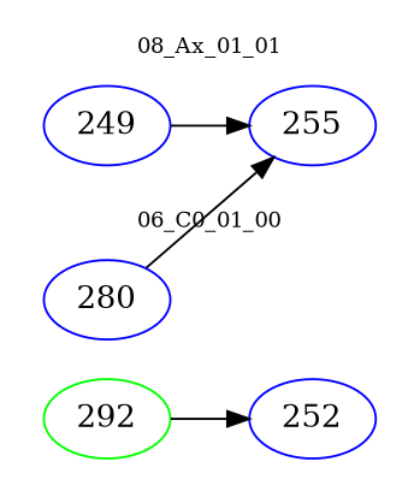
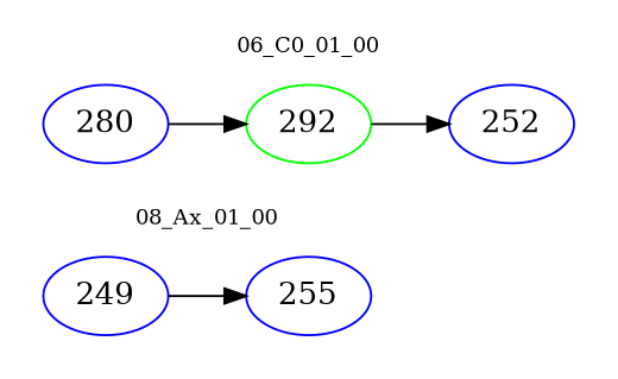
  digraph {
    rankdir=LR
    node [color=blue]
    edge [color=black]
    n1 [label=249]
    n2 [label=255]
    n3 [label=280]
    n4 [label=252]
    n5 [color=green label=292]
    subgraph cluster_1 {
      color=white
      fontsize=10
-     label="08_Ax_01_01"
+     label="08_Ax_01_00"
      n1
      n2
    }
    subgraph cluster_2 {
      color=white
      fontsize=10
      label="06_C0_01_00"
      n3
      n4
      n5
    }
    n1 -> n2
-   n3 -> n2
+   n3 -> n5
    n5 -> n4
  }
